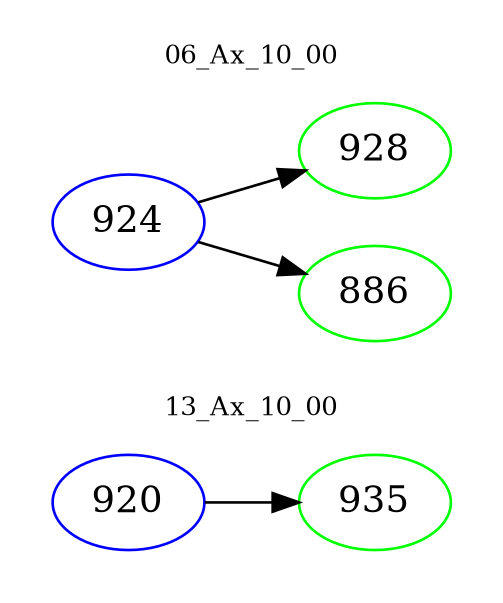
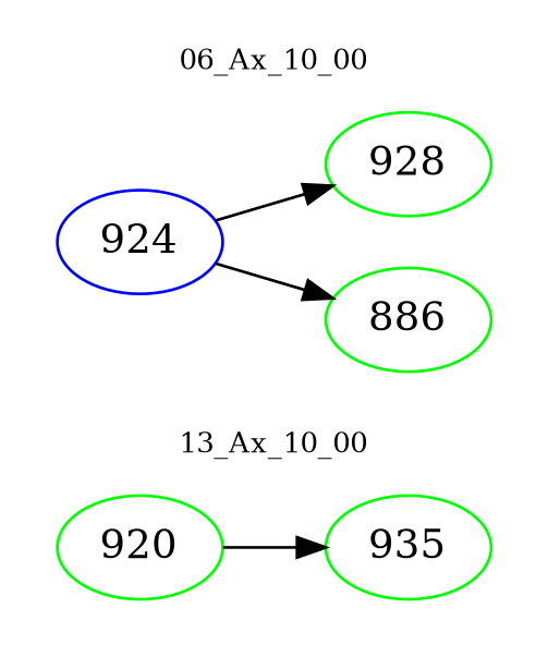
  digraph {
    rankdir=LR
    node [color=green]
    edge [color=black]
-   n1 [color=blue label=920]
+   n1 [label=920]
    n2 [label=935]
    n3 [color=blue label=924]
    n4 [label=886]
    n5 [label=928]
    subgraph cluster_1 {
      color=white
      fontsize=10
      label="13_Ax_10_00"
      n1
      n2
    }
    subgraph cluster_2 {
      color=white
      fontsize=10
      label="06_Ax_10_00"
      n3
      n4
      n5
    }
    n1 -> n2
    n3 -> n4
    n3 -> n5
  }
